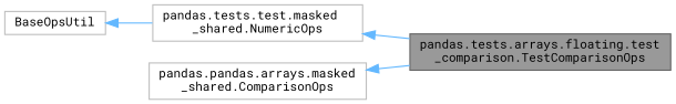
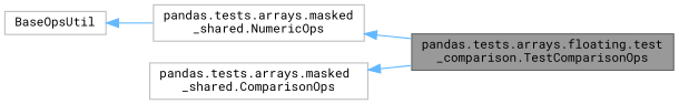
  digraph {
    fontname="Roboto Mono"
    rankdir=LR
    node [color=grey75 fillcolor=white fontname="Roboto Mono" fontsize=10 shape=box style=filled]
    edge [color=steelblue1 dir=back fontname="Roboto Mono" fontsize=10 labelfontname=Helvetica labelfontsize=10 style=solid]
    n1 [color=gray40 fillcolor=grey60 fontcolor=black height=0.2 label="pandas.tests.arrays.floating.test\l_comparison.TestComparisonOps" width=0.4]
-   n2 [height=0.2 label="pandas.tests.test.masked\l_shared.NumericOps" width=0.4]
-   n3 [height=0.2 label="pandas.pandas.arrays.masked\l_shared.ComparisonOps" width=0.4]
+   n2 [height=0.2 label="pandas.tests.arrays.masked\l_shared.NumericOps" width=0.4]
+   n3 [height=0.2 label="pandas.tests.arrays.masked\l_shared.ComparisonOps" width=0.4]
    n4 [height=0.2 label=BaseOpsUtil width=0.4]
    n2 -> n1
    n3 -> n1
    n4 -> n2
  }
